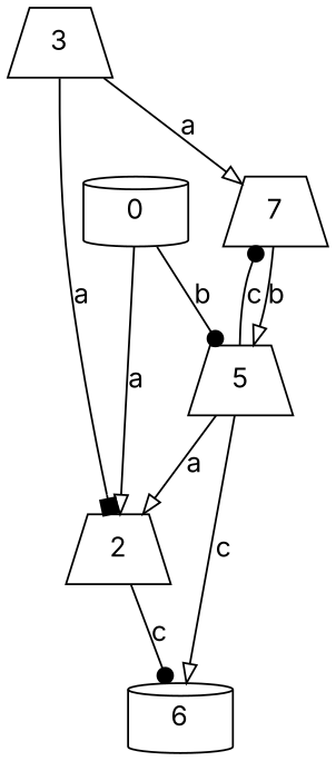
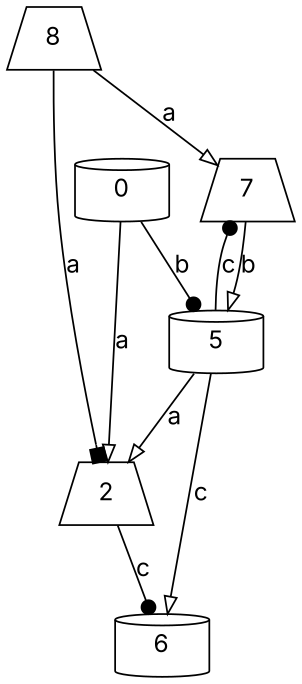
  strict digraph {
    fontname=Inter
    node [fontname=Inter shape=cylinder]
    edge [arrowhead=onormal fontname=Inter]
    6
    2 [shape=trapezium]
-   3 [shape=trapezium]
+   3 [shape=trapezium label=8]
    7 [shape=trapezium]
    0
-   5 [shape=trapezium]
+   5
    2 -> 6 [arrowhead=dot label=c]
    3 -> 2 [arrowhead=box label=a]
    3 -> 7 [label=a]
    7 -> 5 [label=b]
    0 -> 2 [label=a]
    0 -> 5 [arrowhead=dot label=b]
    5 -> 6 [label=c]
    5 -> 2 [label=a]
    5 -> 7 [arrowhead=dot label=c]
  }
